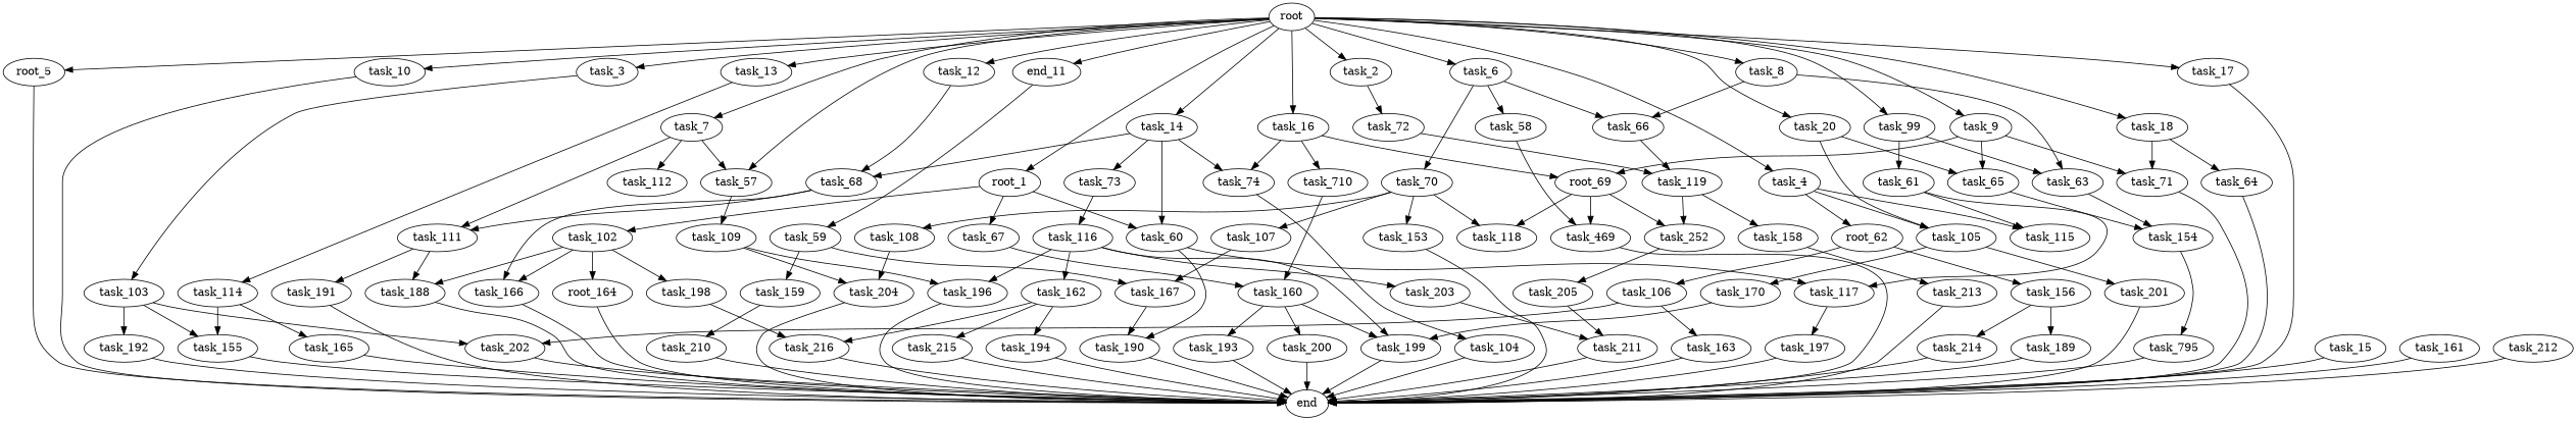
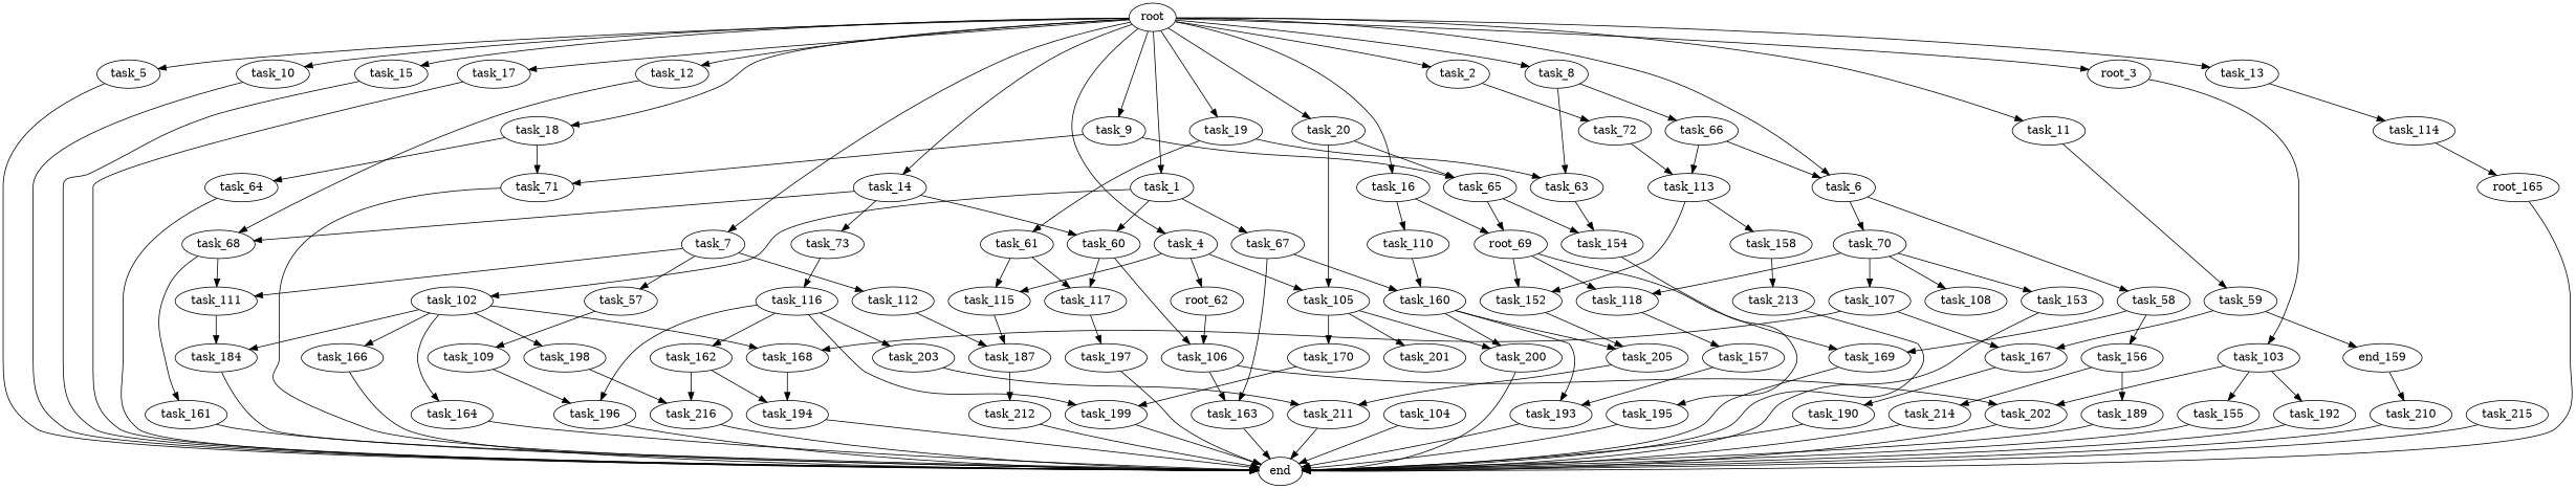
  digraph {
    root
-   task_1 [label=root_1]
+   task_1
    task_2
-   task_3
+   task_3 [label=root_3]
    task_4
-   task_5 [label=root_5]
+   task_5
    task_6
    task_7
    task_8
    task_9
    task_10
-   task_11 [label=end_11]
+   task_11
    task_12
    task_13
    task_14
    task_15
    task_16
    task_17
    task_18
-   task_19 [label=task_99]
+   task_19
    task_20
    task_60
    task_67
    task_102
    task_72
    task_103
    n27 [label=root_62]
    task_105
    task_115
    end
    task_58
    task_66
    task_70
    task_57
    task_111
    task_112
    task_63
    task_65
    n39 [label=root_69]
    task_71
    task_59
    task_68
    task_114
    task_73
-   task_74
-   task_110 [label=task_710]
+   task_110
    task_64
    task_61
    task_106
    task_117
    task_160
    task_163
-   task_164 [label=root_164]
+   task_164
    task_166
-   task_188
+   task_168
+   task_188 [label=task_184]
    task_198
-   task_113 [label=task_119]
+   task_113
    task_155
    task_192
    task_202
    task_170
    task_200
    task_201
+   task_187
    task_156
-   task_169 [label=task_469]
+   task_169
    task_118
    task_107
    task_108
    task_153
    task_109
-   task_191
    task_154
-   task_152 [label=task_252]
-   task_159
+   task_152
+   task_159 [label=end_159]
    task_167
    task_161
-   task_165
+   task_165 [label=root_165]
    task_116
    task_104
-   task_204
    task_196
    task_189
    task_214
    task_210
    task_190
    task_197
-   task_195 [label=task_795]
+   task_195
    task_158
    task_205
    task_193
+   task_157
    task_162
    task_199
    task_203
    task_194
    task_216
    task_212
    task_213
    task_215
    task_211
    root -> task_1
    root -> task_2
    root -> task_3
    root -> task_4
    root -> task_5
    root -> task_6
    root -> task_7
    root -> task_8
    root -> task_9
    root -> task_10
    root -> task_11
    root -> task_12
    root -> task_13
    root -> task_14
-   root -> task_57
+   root -> task_15
    root -> task_16
    root -> task_17
    root -> task_18
    root -> task_19
    root -> task_20
    task_1 -> task_60
    task_1 -> task_67
    task_1 -> task_102
    task_2 -> task_72
    task_3 -> task_103
    task_4 -> n27
    task_4 -> task_105
    task_4 -> task_115
    task_5 -> end
    task_6 -> task_58
-   task_6 -> task_66
+   task_66 -> task_6
    task_6 -> task_70
    task_7 -> task_57
    task_7 -> task_111
    task_7 -> task_112
    task_8 -> task_66
    task_8 -> task_63
    task_9 -> task_65
-   task_9 -> n39
+   task_65 -> n39
    task_9 -> task_71
    task_10 -> end
    task_11 -> task_59
    task_12 -> task_68
    task_13 -> task_114
    task_14 -> task_60
    task_14 -> task_68
    task_14 -> task_73
-   task_14 -> task_74
    task_15 -> end
    task_16 -> n39
-   task_16 -> task_74
    task_16 -> task_110
    task_17 -> end
    task_18 -> task_71
    task_18 -> task_64
    task_19 -> task_63
    task_19 -> task_61
    task_20 -> task_105
    task_20 -> task_65
-   task_60 -> task_190
+   task_60 -> task_106
    task_60 -> task_117
    task_67 -> task_160
+   task_67 -> task_163
    task_102 -> task_164
    task_102 -> task_166
+   task_102 -> task_168
    task_102 -> task_188
    task_102 -> task_198
    task_72 -> task_113
    task_103 -> task_155
    task_103 -> task_192
    task_103 -> task_202
    n27 -> task_106
    task_105 -> task_170
+   task_105 -> task_200
    task_105 -> task_201
-   n27 -> task_156
+   task_115 -> task_187
+   task_58 -> task_156
    task_58 -> task_169
    task_66 -> task_113
    task_70 -> task_118
    task_70 -> task_107
    task_70 -> task_108
    task_70 -> task_153
    task_57 -> task_109
    task_111 -> task_188
-   task_111 -> task_191
+   task_112 -> task_187
    task_63 -> task_154
    task_65 -> task_154
    n39 -> task_169
    n39 -> task_118
    n39 -> task_152
    task_71 -> end
    task_59 -> task_159
    task_59 -> task_167
    task_68 -> task_111
-   task_68 -> task_166
-   task_114 -> task_155
+   task_68 -> task_161
    task_114 -> task_165
    task_73 -> task_116
-   task_74 -> task_104
    task_110 -> task_160
    task_64 -> end
    task_61 -> task_115
    task_61 -> task_117
    task_106 -> task_163
    task_106 -> task_202
    task_117 -> task_197
    task_160 -> task_200
-   task_160 -> task_199
+   task_160 -> task_205
    task_160 -> task_193
    task_163 -> end
    task_164 -> end
    task_166 -> end
+   task_168 -> task_194
    task_188 -> end
    task_198 -> task_216
    task_113 -> task_152
    task_113 -> task_158
    task_155 -> end
    task_192 -> end
    task_202 -> end
    task_170 -> task_199
    task_200 -> end
-   task_201 -> end
+   task_187 -> task_212
    task_156 -> task_189
    task_156 -> task_214
    task_169 -> end
+   task_118 -> task_157
+   task_107 -> task_168
    task_107 -> task_167
-   task_108 -> task_204
    task_153 -> end
-   task_109 -> task_204
    task_109 -> task_196
-   task_191 -> end
    task_154 -> task_195
    task_152 -> task_205
    task_159 -> task_210
    task_167 -> task_190
    task_161 -> end
    task_165 -> end
    task_116 -> task_196
    task_116 -> task_162
    task_116 -> task_199
    task_116 -> task_203
    task_104 -> end
-   task_204 -> end
    task_196 -> end
    task_189 -> end
    task_214 -> end
    task_210 -> end
    task_190 -> end
    task_197 -> end
    task_195 -> end
    task_158 -> task_213
    task_205 -> task_211
    task_193 -> end
+   task_157 -> task_193
    task_162 -> task_194
    task_162 -> task_216
-   task_162 -> task_215
    task_199 -> end
    task_203 -> task_211
    task_194 -> end
    task_216 -> end
    task_212 -> end
    task_213 -> end
    task_215 -> end
    task_211 -> end
  }
